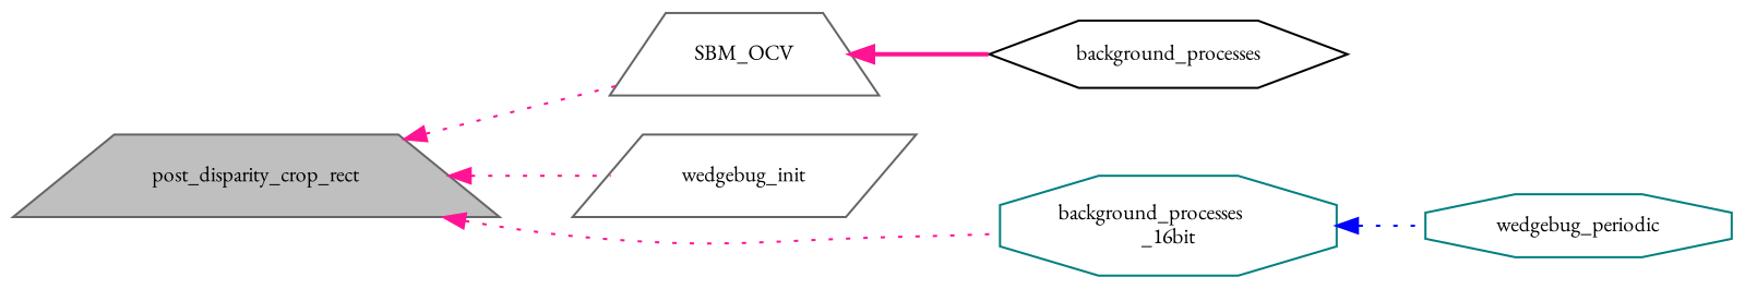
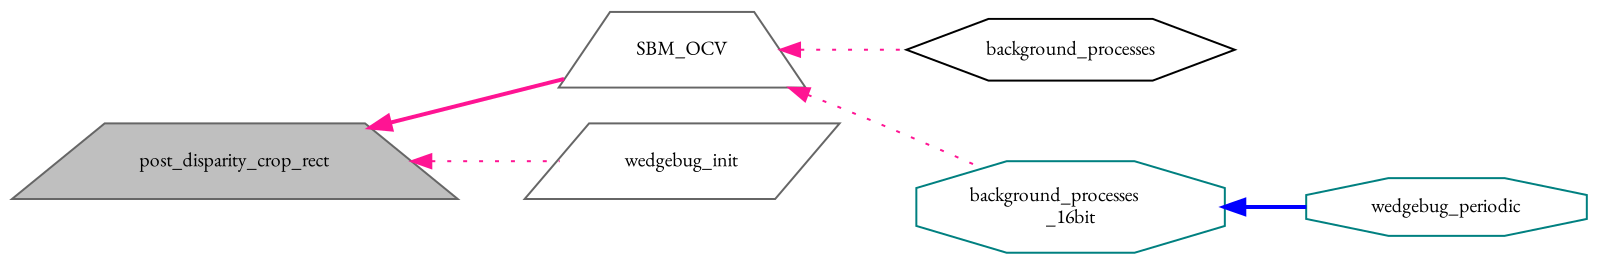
  digraph {
    fontname="EB Garamond"
    rankdir=LR
    node [color=gray40 fillcolor=white fontname="EB Garamond" fontsize=10 shape=trapezium style=filled]
    edge [color=deeppink dir=back fontname="EB Garamond" fontsize=10 labelfontname=FreeSans labelfontsize=10 style=bold]
    n1 [fillcolor=grey75 fontcolor=black height=0.2 label=post_disparity_crop_rect width=0.4]
    n2 [height=0.2 label=SBM_OCV width=0.4]
    n3 [height=0.2 label=wedgebug_init shape=parallelogram width=0.4]
    n4 [color=black height=0.2 label=background_processes shape=hexagon width=0.4]
    n5 [color=teal height=0.2 label="background_processes\l_16bit" shape=octagon width=0.4]
    n6 [color=teal height=0.2 label=wedgebug_periodic shape=octagon width=0.4]
-   n1 -> n2 [style=dotted]
+   n1 -> n2
    n1 -> n3 [style=dotted]
-   n2 -> n4
-   n1 -> n5 [style=dotted]
-   n5 -> n6 [color=blue style=dotted]
+   n2 -> n4 [style=dotted]
+   n2 -> n5 [style=dotted]
+   n5 -> n6 [color=blue]
  }
